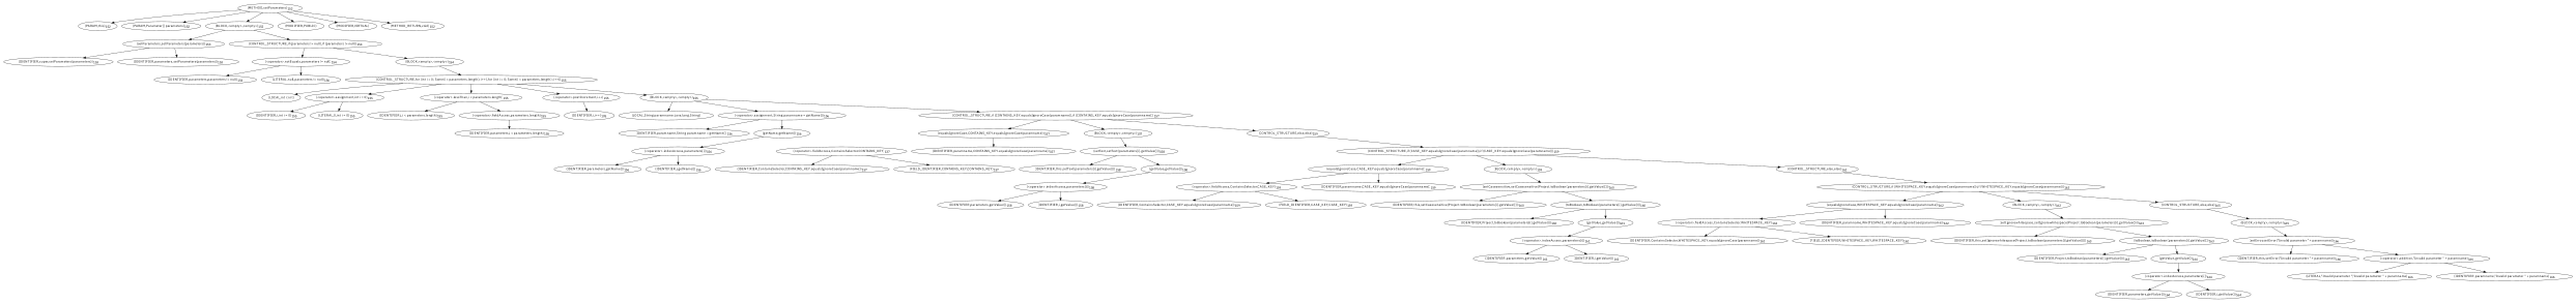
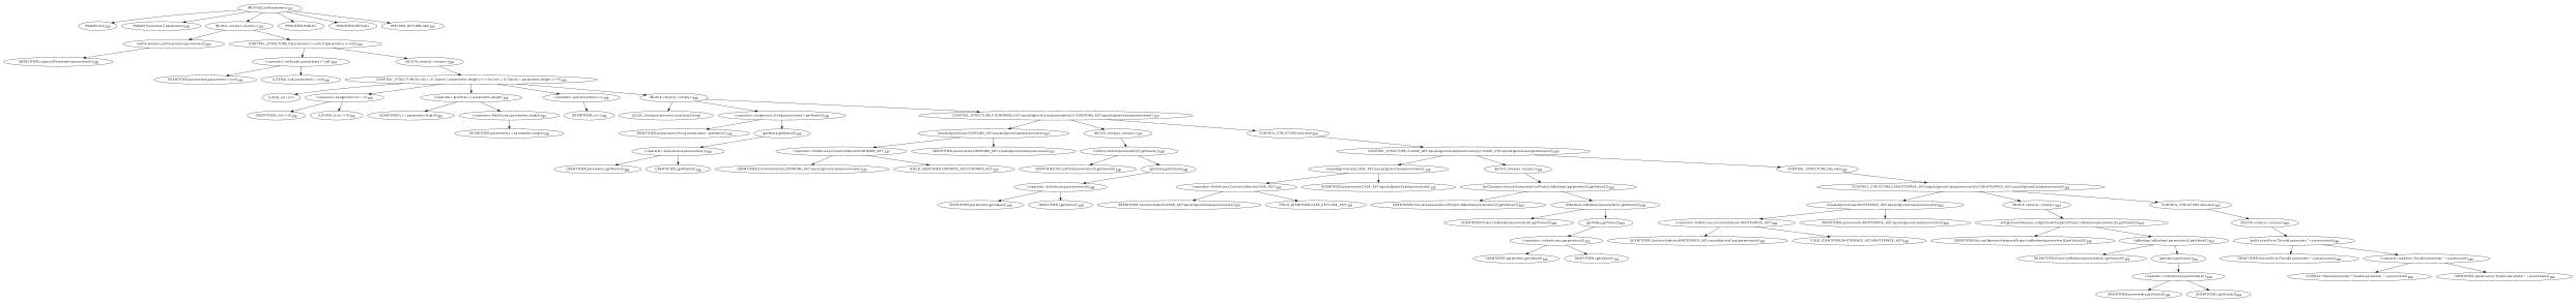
  digraph {
    fontname="IBM Plex Sans"
    node [fontname="IBM Plex Sans"]
    edge [fontname="IBM Plex Sans"]
    n1 [label=<(METHOD,setParameters)<SUB>152</SUB>>]
    n2 [label=<(PARAM,this)<SUB>152</SUB>>]
    n3 [label=<(PARAM,Parameter[] parameters)<SUB>152</SUB>>]
    n4 [label=<(BLOCK,&lt;empty&gt;,&lt;empty&gt;)<SUB>152</SUB>>]
    n5 [label=<(MODIFIER,PUBLIC)>]
    n6 [label=<(MODIFIER,VIRTUAL)>]
    n7 [label=<(METHOD_RETURN,void)<SUB>152</SUB>>]
    n8 [label=<(setParameters,setParameters(parameters))<SUB>153</SUB>>]
    n9 [label=<(CONTROL_STRUCTURE,if (parameters != null),if (parameters != null))<SUB>154</SUB>>]
    n10 [label=<(IDENTIFIER,super,setParameters(parameters))<SUB>153</SUB>>]
-   n11 [label=<(IDENTIFIER,parameters,setParameters(parameters))<SUB>153</SUB>>]
    n12 [label=<(&lt;operator&gt;.notEquals,parameters != null)<SUB>154</SUB>>]
    n13 [label=<(BLOCK,&lt;empty&gt;,&lt;empty&gt;)<SUB>154</SUB>>]
    n14 [label=<(IDENTIFIER,parameters,parameters != null)<SUB>154</SUB>>]
    n15 [label=<(LITERAL,null,parameters != null)<SUB>156</SUB>>]
    n16 [label=<(CONTROL_STRUCTURE,for (int i = 0; Some(i &lt; parameters.length); i++),for (int i = 0; Some(i &lt; parameters.length); i++))<SUB>155</SUB>>]
    n17 [label=<(LOCAL,int i: int)>]
    n18 [label=<(&lt;operator&gt;.assignment,int i = 0)<SUB>155</SUB>>]
    n19 [label=<(&lt;operator&gt;.lessThan,i &lt; parameters.length)<SUB>155</SUB>>]
    n20 [label=<(&lt;operator&gt;.postIncrement,i++)<SUB>155</SUB>>]
    n21 [label=<(BLOCK,&lt;empty&gt;,&lt;empty&gt;)<SUB>155</SUB>>]
    n22 [label=<(IDENTIFIER,i,int i = 0)<SUB>155</SUB>>]
    n23 [label=<(LITERAL,0,int i = 0)<SUB>155</SUB>>]
    n24 [label=<(IDENTIFIER,i,i &lt; parameters.length)<SUB>155</SUB>>]
    n25 [label=<(&lt;operator&gt;.fieldAccess,parameters.length)<SUB>155</SUB>>]
    n26 [label=<(IDENTIFIER,i,i++)<SUB>105</SUB>>]
    n27 [label=<(LOCAL,String paramname: java.lang.String)>]
    n28 [label=<(&lt;operator&gt;.assignment,String paramname = getName())<SUB>156</SUB>>]
    n29 [label=<(CONTROL_STRUCTURE,if (CONTAINS_KEY.equalsIgnoreCase(paramname)),if (CONTAINS_KEY.equalsIgnoreCase(paramname)))<SUB>157</SUB>>]
    n30 [label=<(IDENTIFIER,parameters,i &lt; parameters.length)<SUB>155</SUB>>]
    n31 [label=<(IDENTIFIER,paramname,String paramname = getName())<SUB>156</SUB>>]
    n32 [label=<(getName,getName())<SUB>156</SUB>>]
    n33 [label=<(equalsIgnoreCase,CONTAINS_KEY.equalsIgnoreCase(paramname))<SUB>157</SUB>>]
    n34 [label=<(BLOCK,&lt;empty&gt;,&lt;empty&gt;)<SUB>157</SUB>>]
    n35 [label=<(CONTROL_STRUCTURE,else,else)<SUB>159</SUB>>]
    n36 [label=<(&lt;operator&gt;.indexAccess,parameters[i])<SUB>156</SUB>>]
    n37 [label=<(IDENTIFIER,parameters,getName())<SUB>156</SUB>>]
    n38 [label=<(IDENTIFIER,i,getName())<SUB>156</SUB>>]
    n39 [label=<(&lt;operator&gt;.fieldAccess,ContainsSelector.CONTAINS_KEY)<SUB>137</SUB>>]
    n40 [label=<(IDENTIFIER,paramname,CONTAINS_KEY.equalsIgnoreCase(paramname))<SUB>157</SUB>>]
    n41 [label=<(setText,setText(parameters[i].getValue()))<SUB>158</SUB>>]
    n42 [label=<(CONTROL_STRUCTURE,if (CASE_KEY.equalsIgnoreCase(paramname)),if (CASE_KEY.equalsIgnoreCase(paramname)))<SUB>159</SUB>>]
    n43 [label=<(IDENTIFIER,ContainsSelector,CONTAINS_KEY.equalsIgnoreCase(paramname))<SUB>157</SUB>>]
    n44 [label=<(FIELD_IDENTIFIER,CONTAINS_KEY,CONTAINS_KEY)<SUB>157</SUB>>]
    n45 [label=<(IDENTIFIER,this,setText(parameters[i].getValue()))<SUB>158</SUB>>]
    n46 [label=<(getValue,getValue())<SUB>158</SUB>>]
    n47 [label=<(&lt;operator&gt;.indexAccess,parameters[i])<SUB>158</SUB>>]
    n48 [label=<(IDENTIFIER,parameters,getValue())<SUB>158</SUB>>]
    n49 [label=<(IDENTIFIER,i,getValue())<SUB>158</SUB>>]
    n50 [label=<(equalsIgnoreCase,CASE_KEY.equalsIgnoreCase(paramname))<SUB>159</SUB>>]
    n51 [label=<(BLOCK,&lt;empty&gt;,&lt;empty&gt;)<SUB>159</SUB>>]
    n52 [label=<(CONTROL_STRUCTURE,else,else)<SUB>162</SUB>>]
    n53 [label=<(&lt;operator&gt;.fieldAccess,ContainsSelector.CASE_KEY)<SUB>159</SUB>>]
    n54 [label=<(IDENTIFIER,paramname,CASE_KEY.equalsIgnoreCase(paramname))<SUB>159</SUB>>]
    n55 [label=<(setCasesensitive,setCasesensitive(Project.toBoolean(parameters[i].getValue())))<SUB>160</SUB>>]
    n56 [label=<(CONTROL_STRUCTURE,if (WHITESPACE_KEY.equalsIgnoreCase(paramname)),if (WHITESPACE_KEY.equalsIgnoreCase(paramname)))<SUB>162</SUB>>]
    n57 [label=<(IDENTIFIER,ContainsSelector,CASE_KEY.equalsIgnoreCase(paramname))<SUB>159</SUB>>]
    n58 [label=<(FIELD_IDENTIFIER,CASE_KEY,CASE_KEY)<SUB>159</SUB>>]
    n59 [label=<(IDENTIFIER,this,setCasesensitive(Project.toBoolean(parameters[i].getValue())))<SUB>160</SUB>>]
    n60 [label=<(toBoolean,toBoolean(parameters[i].getValue()))<SUB>160</SUB>>]
    n61 [label=<(IDENTIFIER,Project,toBoolean(parameters[i].getValue()))<SUB>160</SUB>>]
    n62 [label=<(getValue,getValue())<SUB>161</SUB>>]
    n63 [label=<(&lt;operator&gt;.indexAccess,parameters[i])<SUB>161</SUB>>]
    n64 [label=<(IDENTIFIER,parameters,getValue())<SUB>161</SUB>>]
    n65 [label=<(IDENTIFIER,i,getValue())<SUB>161</SUB>>]
    n66 [label=<(equalsIgnoreCase,WHITESPACE_KEY.equalsIgnoreCase(paramname))<SUB>162</SUB>>]
    n67 [label=<(BLOCK,&lt;empty&gt;,&lt;empty&gt;)<SUB>162</SUB>>]
    n68 [label=<(CONTROL_STRUCTURE,else,else)<SUB>165</SUB>>]
    n69 [label=<(&lt;operator&gt;.fieldAccess,ContainsSelector.WHITESPACE_KEY)<SUB>162</SUB>>]
    n70 [label=<(IDENTIFIER,paramname,WHITESPACE_KEY.equalsIgnoreCase(paramname))<SUB>162</SUB>>]
    n71 [label=<(setIgnorewhitespace,setIgnorewhitespace(Project.toBoolean(parameters[i].getValue())))<SUB>163</SUB>>]
    n72 [label=<(BLOCK,&lt;empty&gt;,&lt;empty&gt;)<SUB>165</SUB>>]
    n73 [label=<(IDENTIFIER,ContainsSelector,WHITESPACE_KEY.equalsIgnoreCase(paramname))<SUB>162</SUB>>]
    n74 [label=<(FIELD_IDENTIFIER,WHITESPACE_KEY,WHITESPACE_KEY)<SUB>162</SUB>>]
    n75 [label=<(IDENTIFIER,this,setIgnorewhitespace(Project.toBoolean(parameters[i].getValue())))<SUB>163</SUB>>]
    n76 [label=<(toBoolean,toBoolean(parameters[i].getValue()))<SUB>163</SUB>>]
    n77 [label=<(IDENTIFIER,Project,toBoolean(parameters[i].getValue()))<SUB>163</SUB>>]
    n78 [label=<(getValue,getValue())<SUB>164</SUB>>]
    n79 [label=<(&lt;operator&gt;.indexAccess,parameters[i])<SUB>164</SUB>>]
    n80 [label=<(IDENTIFIER,parameters,getValue())<SUB>164</SUB>>]
    n81 [label=<(IDENTIFIER,i,getValue())<SUB>164</SUB>>]
    n82 [label=<(setError,setError(&quot;Invalid parameter &quot; + paramname))<SUB>166</SUB>>]
    n83 [label=<(IDENTIFIER,this,setError(&quot;Invalid parameter &quot; + paramname))<SUB>166</SUB>>]
    n84 [label=<(&lt;operator&gt;.addition,&quot;Invalid parameter &quot; + paramname)<SUB>166</SUB>>]
    n85 [label=<(LITERAL,&quot;Invalid parameter &quot;,&quot;Invalid parameter &quot; + paramname)<SUB>166</SUB>>]
    n86 [label=<(IDENTIFIER,paramname,&quot;Invalid parameter &quot; + paramname)<SUB>166</SUB>>]
    n1 -> n2
    n1 -> n3
    n1 -> n4
    n1 -> n5
    n1 -> n6
    n1 -> n7
    n4 -> n8
    n4 -> n9
    n8 -> n10
-   n8 -> n11
    n9 -> n12
    n9 -> n13
    n12 -> n14
    n12 -> n15
    n13 -> n16
    n16 -> n17
    n16 -> n18
    n16 -> n19
    n16 -> n20
    n16 -> n21
    n18 -> n22
    n18 -> n23
    n19 -> n24
    n19 -> n25
    n20 -> n26
    n21 -> n27
    n21 -> n28
    n21 -> n29
    n25 -> n30
    n28 -> n31
    n28 -> n32
    n29 -> n33
    n29 -> n34
    n29 -> n35
    n32 -> n36
+   n33 -> n39
    n33 -> n40
    n34 -> n41
    n35 -> n42
    n36 -> n37
    n36 -> n38
    n39 -> n43
    n39 -> n44
    n41 -> n45
    n41 -> n46
    n42 -> n50
    n42 -> n51
    n42 -> n52
    n46 -> n47
    n47 -> n48
    n47 -> n49
    n50 -> n53
    n50 -> n54
    n51 -> n55
    n52 -> n56
    n53 -> n57
    n53 -> n58
    n55 -> n59
    n55 -> n60
    n56 -> n66
    n56 -> n67
    n56 -> n68
    n60 -> n61
    n60 -> n62
    n62 -> n63
    n63 -> n64
    n63 -> n65
    n66 -> n69
    n66 -> n70
    n67 -> n71
    n68 -> n72
    n69 -> n73
    n69 -> n74
    n71 -> n75
    n71 -> n76
    n72 -> n82
    n76 -> n77
    n76 -> n78
    n78 -> n79
    n79 -> n80
    n79 -> n81
    n82 -> n83
    n82 -> n84
    n84 -> n85
    n84 -> n86
  }
